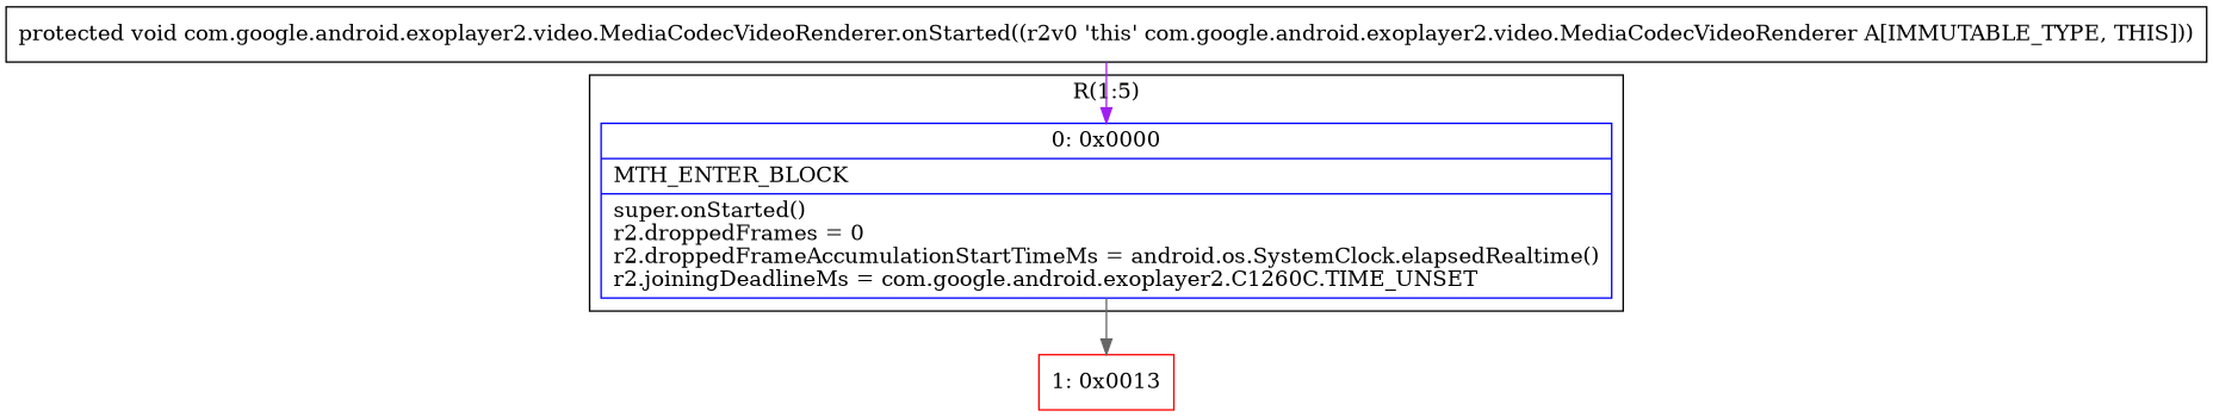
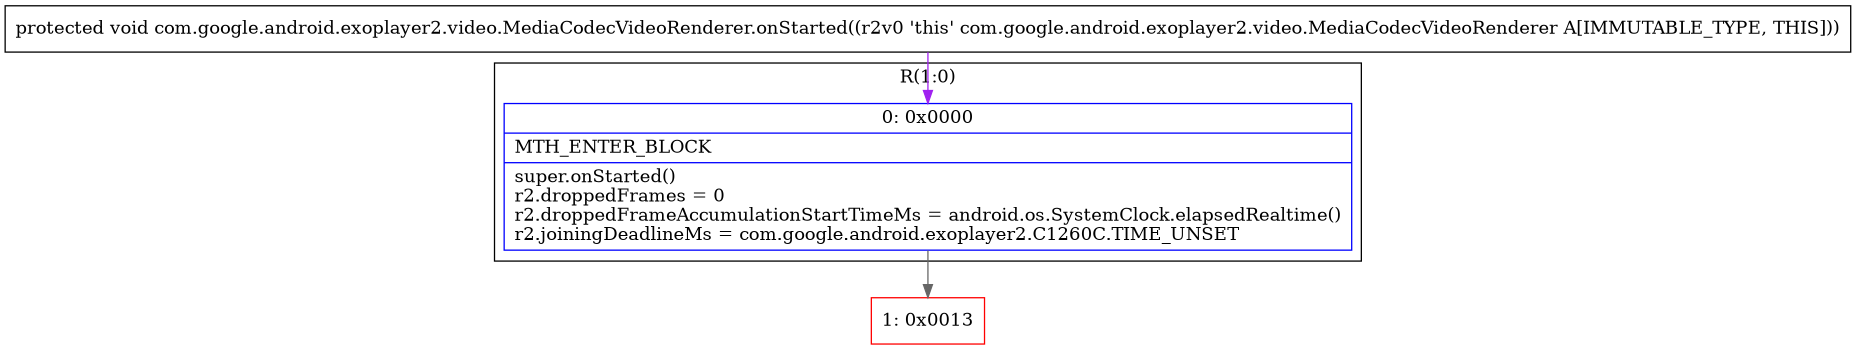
  digraph {
    node [shape=record]
    n1 [color=blue label="{0\:\ 0x0000|MTH_ENTER_BLOCK\l|super.onStarted()\lr2.droppedFrames = 0\lr2.droppedFrameAccumulationStartTimeMs = android.os.SystemClock.elapsedRealtime()\lr2.joiningDeadlineMs = com.google.android.exoplayer2.C1260C.TIME_UNSET\l}"]
    n2 [color=red label="{1\:\ 0x0013}"]
    n3 [label="{protected void com.google.android.exoplayer2.video.MediaCodecVideoRenderer.onStarted((r2v0 'this' com.google.android.exoplayer2.video.MediaCodecVideoRenderer A[IMMUTABLE_TYPE, THIS])) }"]
    subgraph cluster_1 {
-     label="R(1:5)"
+     label="R(1:0)"
      n1
    }
    n1 -> n2 [color=gray40]
    n3 -> n1 [color=purple]
  }
